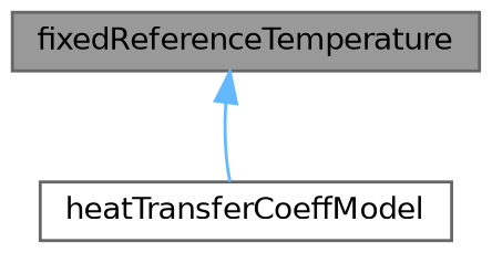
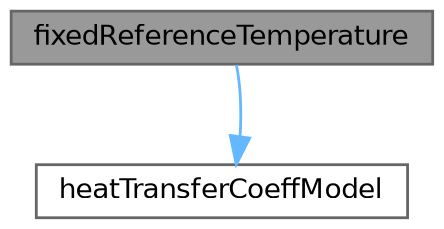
  digraph {
    node [color=gray40 fontname=Helvetica fontsize=10 shape=box style=filled]
    n1 [fillcolor=grey60 fontcolor=black height=0.2 label=fixedReferenceTemperature width=0.4]
    n2 [fillcolor=white height=0.2 label=heatTransferCoeffModel width=0.4]
-   n1 -> n2 [color=steelblue1 dir=back fontname=Helvetica fontsize=10 labelfontname=Helvetica labelfontsize=10 style=solid]
+   n2 -> n1 [color=steelblue1 dir=back fontname=Helvetica fontsize=10 labelfontname=Helvetica labelfontsize=10 style=solid]
  }
